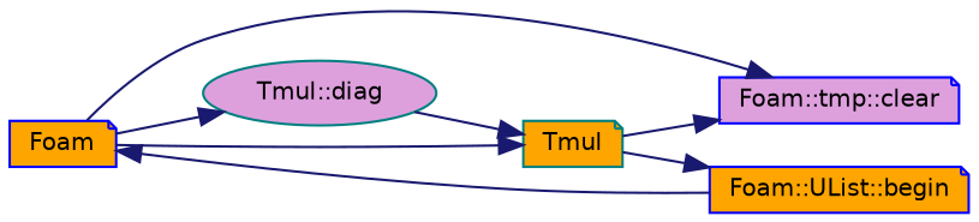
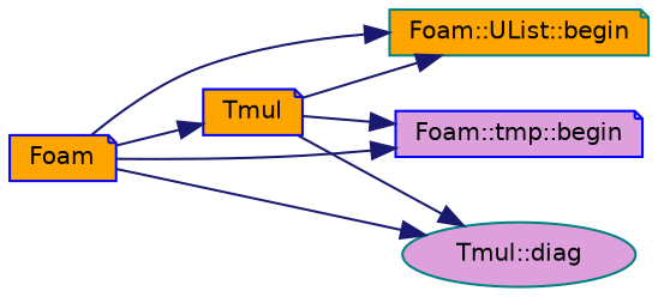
  digraph {
    rankdir=LR
    node [color=teal fillcolor=orange fontname=Helvetica fontsize=10 shape=note style=filled]
    edge [color=midnightblue fontname=Helvetica fontsize=10 labelfontname=Helvetica labelfontsize=10 style=solid]
    n1 [color=blue fontcolor=black height=0.2 label=Foam width=0.4]
-   n2 [color=blue height=0.2 label="Foam::UList::begin" width=0.4]
-   n3 [color=blue fillcolor=plum height=0.2 label="Foam::tmp::clear" width=0.4]
+   n2 [height=0.2 label="Foam::UList::begin" width=0.4]
+   n3 [color=blue fillcolor=plum height=0.2 label="Foam::tmp::begin" width=0.4]
    n4 [fillcolor=plum height=0.2 label="Tmul::diag" shape=ellipse width=0.4]
-   n5 [height=0.2 label=Tmul width=0.4]
-   n2 -> n1
+   n5 [color=blue height=0.2 label=Tmul width=0.4]
+   n1 -> n2
    n1 -> n3
    n1 -> n4
    n1 -> n5
    n5 -> n2
    n5 -> n3
-   n4 -> n5
+   n5 -> n4
  }
